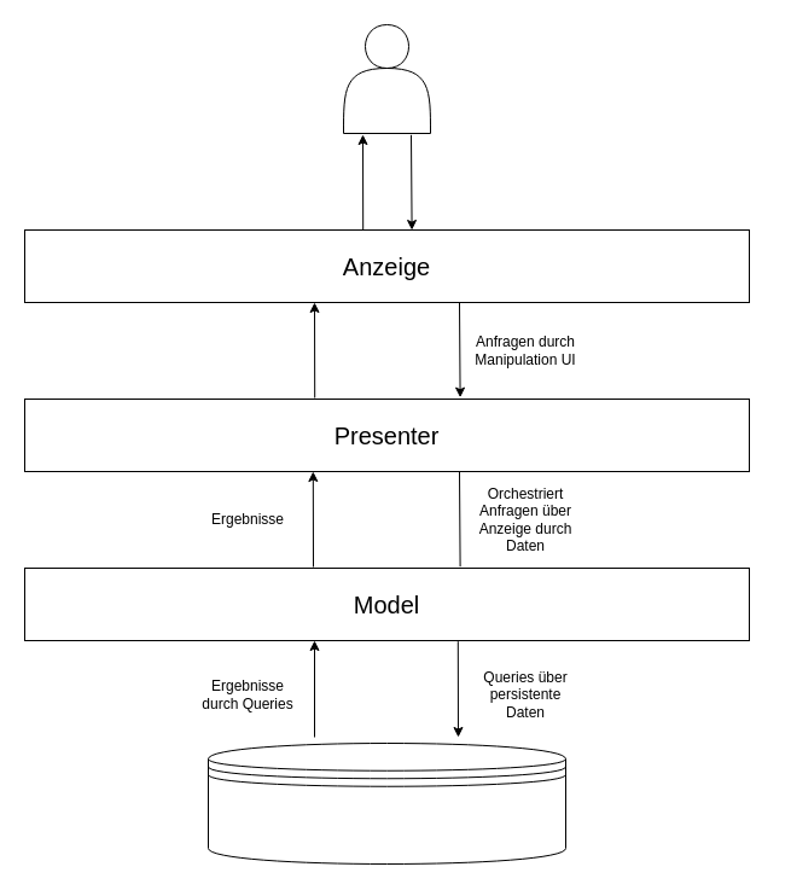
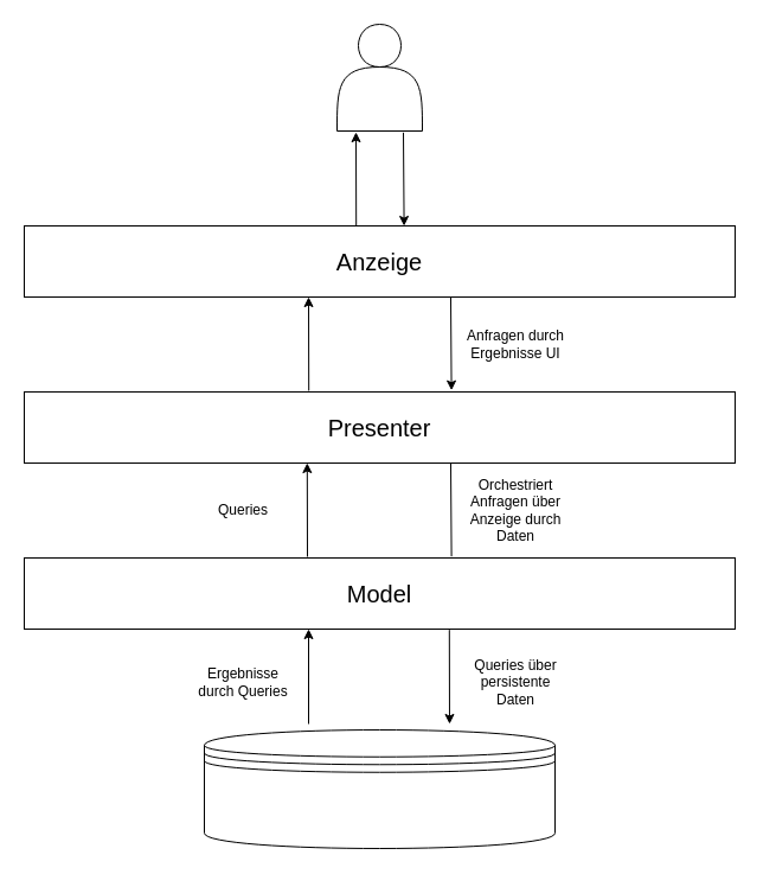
  <mxCell id="0" />
  <mxCell id="1" parent="0" />
  <mxCell id="2" value="" style="rounded=0;whiteSpace=wrap;html=1;" vertex="1" parent="1"><mxGeometry x="20" y="190" width="600" height="60" as="geometry" /></mxCell>
  <mxCell id="3" value="&lt;font style=&quot;font-size: 20px&quot;&gt;Anzeige&lt;/font&gt;" style="text;html=1;strokeColor=none;fillColor=none;align=center;verticalAlign=middle;whiteSpace=wrap;rounded=0;" vertex="1" parent="1"><mxGeometry x="20" y="190" width="600" height="60" as="geometry" /></mxCell>
  <mxCell id="4" value="" style="rounded=0;whiteSpace=wrap;html=1;" vertex="1" parent="1"><mxGeometry x="20" y="330" width="600" height="60" as="geometry" /></mxCell>
  <mxCell id="5" value="" style="rounded=0;whiteSpace=wrap;html=1;" vertex="1" parent="1"><mxGeometry x="20" y="470" width="600" height="60" as="geometry" /></mxCell>
  <mxCell id="6" value="&lt;font style=&quot;font-size: 20px&quot;&gt;Presenter&lt;/font&gt;" style="text;html=1;strokeColor=none;fillColor=none;align=center;verticalAlign=middle;whiteSpace=wrap;rounded=0;" vertex="1" parent="1"><mxGeometry x="20" y="330" width="600" height="60" as="geometry" /></mxCell>
  <mxCell id="7" value="&lt;font style=&quot;font-size: 20px&quot;&gt;Model&lt;/font&gt;" style="text;html=1;strokeColor=none;fillColor=none;align=center;verticalAlign=middle;whiteSpace=wrap;rounded=0;" vertex="1" parent="1"><mxGeometry x="20" y="470" width="600" height="60" as="geometry" /></mxCell>
  <mxCell id="8" value="" style="shape=image;verticalLabelPosition=bottom;labelBackgroundColor=#ffffff;verticalAlign=top;aspect=fixed;imageAspect=0;image=https://upload.wikimedia.org/wikipedia/commons/thumb/a/a7/React-icon.svg/1280px-React-icon.svg.png;" vertex="1" parent="1"><mxGeometry x="548" y="190" width="84.79" height="60" as="geometry" /></mxCell>
  <mxCell id="9" value="" style="shape=image;verticalLabelPosition=bottom;labelBackgroundColor=#ffffff;verticalAlign=top;aspect=fixed;imageAspect=0;image=https://upload.wikimedia.org/wikipedia/commons/thumb/d/d5/Rust_programming_language_black_logo.svg/1024px-Rust_programming_language_black_logo.svg.png;" vertex="1" parent="1"><mxGeometry x="562.61" y="475" width="50" height="50" as="geometry" /></mxCell>
  <mxCell id="10" value="" style="shape=image;verticalLabelPosition=bottom;labelBackgroundColor=#ffffff;verticalAlign=top;aspect=fixed;imageAspect=0;image=https://upload.wikimedia.org/wikipedia/commons/thumb/1/1f/WebAssembly_Logo.svg/1200px-WebAssembly_Logo.svg.png;" vertex="1" parent="1"><mxGeometry x="500" y="477.39" width="45.21" height="45.21" as="geometry" /></mxCell>
  <mxCell id="11" value="" style="shape=datastore;whiteSpace=wrap;html=1;" vertex="1" parent="1"><mxGeometry x="172" y="615" width="296" height="100" as="geometry" /></mxCell>
  <mxCell id="12" value="" style="shape=image;verticalLabelPosition=bottom;labelBackgroundColor=#ffffff;verticalAlign=top;aspect=fixed;imageAspect=0;image=https://upload.wikimedia.org/wikipedia/commons/thumb/9/99/Unofficial_JavaScript_logo_2.svg/480px-Unofficial_JavaScript_logo_2.svg.png;" vertex="1" parent="1"><mxGeometry x="564.99" y="337.39" width="45.22" height="45.22" as="geometry" /></mxCell>
  <mxCell id="13" value="" style="endArrow=none;html=1;exitX=0.6;exitY=1;exitDx=0;exitDy=0;exitPerimeter=0;entryX=0.601;entryY=-0.022;entryDx=0;entryDy=0;entryPerimeter=0;" edge="1" parent="1" source="6" target="7"><mxGeometry width="50" height="50" relative="1" as="geometry"><mxPoint x="290" y="470" as="sourcePoint" /><mxPoint x="366" y="470" as="targetPoint" /></mxGeometry></mxCell>
  <mxCell id="14" value="" style="endArrow=classic;html=1;entryX=0.4;entryY=1;entryDx=0;entryDy=0;entryPerimeter=0;" edge="1" parent="1" target="7"><mxGeometry width="50" height="50" relative="1" as="geometry"><mxPoint x="260" y="610" as="sourcePoint" /><mxPoint x="340" y="450" as="targetPoint" /></mxGeometry></mxCell>
  <mxCell id="15" value="" style="endArrow=classic;html=1;exitX=0.598;exitY=1.011;exitDx=0;exitDy=0;exitPerimeter=0;" edge="1" parent="1" source="7"><mxGeometry width="50" height="50" relative="1" as="geometry"><mxPoint x="370" y="533" as="sourcePoint" /><mxPoint x="379" y="610" as="targetPoint" /></mxGeometry></mxCell>
  <mxCell id="16" value="" style="endArrow=classic;html=1;entryX=0.398;entryY=1;entryDx=0;entryDy=0;entryPerimeter=0;" edge="1" parent="1" target="6"><mxGeometry width="50" height="50" relative="1" as="geometry"><mxPoint x="259" y="469" as="sourcePoint" /><mxPoint x="260" y="390" as="targetPoint" /></mxGeometry></mxCell>
  <mxCell id="17" value="" style="endArrow=classic;html=1;exitX=0.6;exitY=1;exitDx=0;exitDy=0;exitPerimeter=0;entryX=0.601;entryY=-0.022;entryDx=0;entryDy=0;entryPerimeter=0;" edge="1" parent="1"><mxGeometry width="50" height="50" relative="1" as="geometry"><mxPoint x="380" y="250" as="sourcePoint" /><mxPoint x="380.6" y="328.68" as="targetPoint" /></mxGeometry></mxCell>
  <mxCell id="18" value="" style="endArrow=classic;html=1;entryX=0.398;entryY=1;entryDx=0;entryDy=0;entryPerimeter=0;" edge="1" parent="1"><mxGeometry width="50" height="50" relative="1" as="geometry"><mxPoint x="260.2" y="329" as="sourcePoint" /><mxPoint x="260" y="250" as="targetPoint" /></mxGeometry></mxCell>
  <mxCell id="19" value="" style="shape=actor;whiteSpace=wrap;html=1;" vertex="1" parent="1"><mxGeometry x="284" y="20" width="72" height="90" as="geometry" /></mxCell>
  <mxCell id="20" value="" style="endArrow=classic;html=1;entryX=0.398;entryY=1;entryDx=0;entryDy=0;entryPerimeter=0;" edge="1" parent="1"><mxGeometry width="50" height="50" relative="1" as="geometry"><mxPoint x="300.2" y="190" as="sourcePoint" /><mxPoint x="300" y="111" as="targetPoint" /></mxGeometry></mxCell>
  <mxCell id="21" value="" style="endArrow=classic;html=1;exitX=0.6;exitY=1;exitDx=0;exitDy=0;exitPerimeter=0;entryX=0.601;entryY=-0.022;entryDx=0;entryDy=0;entryPerimeter=0;" edge="1" parent="1"><mxGeometry width="50" height="50" relative="1" as="geometry"><mxPoint x="340" y="111.32" as="sourcePoint" /><mxPoint x="340.6" y="190" as="targetPoint" /></mxGeometry></mxCell>
  <mxCell id="22" value="" style="shape=image;verticalLabelPosition=bottom;labelBackgroundColor=#ffffff;verticalAlign=top;aspect=fixed;imageAspect=0;image=https://upload.wikimedia.org/wikipedia/commons/thumb/9/91/Electron_Software_Framework_Logo.svg/2048px-Electron_Software_Framework_Logo.svg.png;" vertex="1" parent="1"><mxGeometry x="498.61" y="196" width="48" height="48" as="geometry" /></mxCell>
  <mxCell id="23" value="Queries über persistente Daten" style="text;html=1;strokeColor=none;fillColor=none;align=center;verticalAlign=middle;whiteSpace=wrap;rounded=0;" vertex="1" parent="1"><mxGeometry x="390" y="540" width="90" height="70" as="geometry" /></mxCell>
  <mxCell id="24" value="Ergebnisse durch Queries" style="text;html=1;strokeColor=none;fillColor=none;align=center;verticalAlign=middle;whiteSpace=wrap;rounded=0;" vertex="1" parent="1"><mxGeometry x="160" y="539.5" width="90" height="70" as="geometry" /></mxCell>
  <mxCell id="25" value="Orchestriert Anfragen über Anzeige durch Daten" style="text;html=1;strokeColor=none;fillColor=none;align=center;verticalAlign=middle;whiteSpace=wrap;rounded=0;" vertex="1" parent="1"><mxGeometry x="390" y="390" width="90" height="80" as="geometry" /></mxCell>
- <mxCell id="26" value="Ergebnisse" style="text;html=1;strokeColor=none;fillColor=none;align=center;verticalAlign=middle;whiteSpace=wrap;rounded=0;" vertex="1" parent="1"><mxGeometry x="160" y="390" width="90" height="80" as="geometry" /></mxCell>
- <mxCell id="27" value="Anfragen durch Manipulation UI" style="text;html=1;strokeColor=none;fillColor=none;align=center;verticalAlign=middle;whiteSpace=wrap;rounded=0;" vertex="1" parent="1"><mxGeometry x="390" y="250" width="90" height="80" as="geometry" /></mxCell>
+ <mxCell id="26" value="Queries" style="text;html=1;strokeColor=none;fillColor=none;align=center;verticalAlign=middle;whiteSpace=wrap;rounded=0;" vertex="1" parent="1"><mxGeometry x="160" y="390" width="90" height="80" as="geometry" /></mxCell>
+ <mxCell id="27" value="Anfragen durch Ergebnisse UI" style="text;html=1;strokeColor=none;fillColor=none;align=center;verticalAlign=middle;whiteSpace=wrap;rounded=0;" vertex="1" parent="1"><mxGeometry x="390" y="250" width="90" height="80" as="geometry" /></mxCell>
